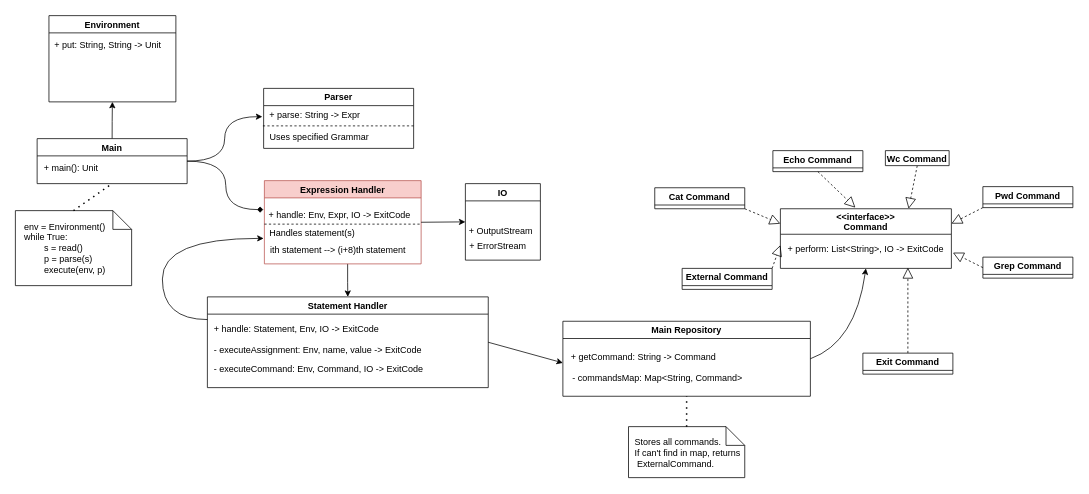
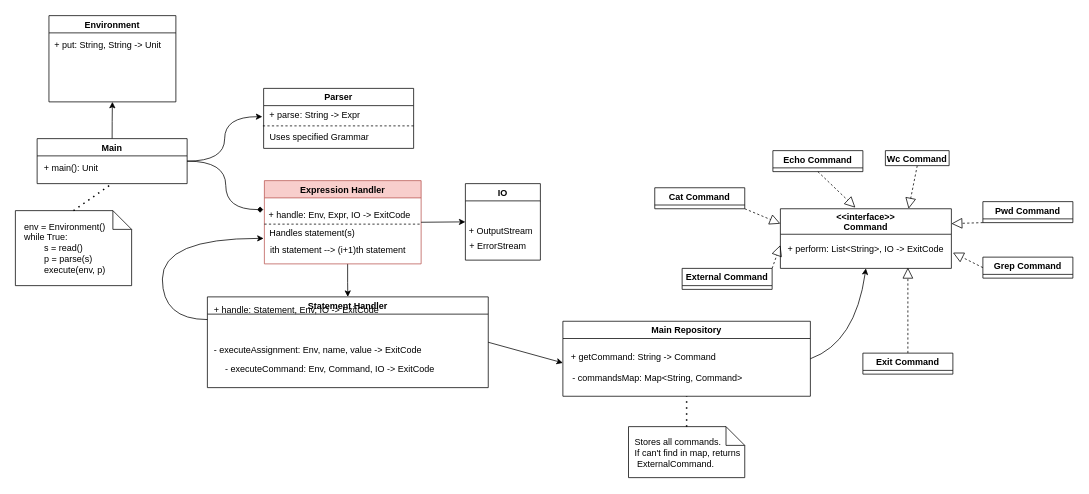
  <mxCell id="0" />
  <mxCell id="1" parent="0" />
  <mxCell id="2" style="edgeStyle=orthogonalEdgeStyle;orthogonalLoop=1;jettySize=auto;html=1;entryX=0.002;entryY=0.587;entryDx=0;entryDy=0;entryPerimeter=0;curved=1;" parent="1" source="5" target="12" edge="1"><mxGeometry relative="1" as="geometry" /></mxCell>
  <mxCell id="3" style="edgeStyle=orthogonalEdgeStyle;curved=1;orthogonalLoop=1;jettySize=auto;html=1;entryX=-0.007;entryY=0.348;entryDx=0;entryDy=0;entryPerimeter=0;endArrow=diamond;" parent="1" source="5" target="14" edge="1"><mxGeometry relative="1" as="geometry" /></mxCell>
  <mxCell id="4" style="edgeStyle=orthogonalEdgeStyle;curved=1;orthogonalLoop=1;jettySize=auto;html=1;entryX=0.5;entryY=1;entryDx=0;entryDy=0;" parent="1" source="5" target="23" edge="1"><mxGeometry relative="1" as="geometry" /></mxCell>
  <mxCell id="5" value="Main" style="swimlane;" parent="1" vertex="1"><mxGeometry x="49" y="184" width="200" height="60" as="geometry" /></mxCell>
  <mxCell id="6" value="+ main(): Unit" style="text;html=1;align=center;verticalAlign=middle;resizable=0;points=[];autosize=1;strokeColor=none;fillColor=none;" parent="5" vertex="1"><mxGeometry y="30" width="90" height="20" as="geometry" /></mxCell>
  <mxCell id="7" value="" style="group" parent="1" vertex="1" connectable="0"><mxGeometry x="350" y="117" width="201" height="80" as="geometry" /></mxCell>
  <mxCell id="8" value="Parser" style="swimlane;" parent="7" vertex="1"><mxGeometry x="1" width="200" height="80" as="geometry" /></mxCell>
  <mxCell id="9" value="" style="endArrow=none;dashed=1;html=1;rounded=0;" parent="8" edge="1"><mxGeometry width="50" height="50" relative="1" as="geometry"><mxPoint x="-1" y="50" as="sourcePoint" /><mxPoint x="200" y="50" as="targetPoint" /></mxGeometry></mxCell>
  <mxCell id="10" value="Uses specified Grammar" style="text;html=1;align=center;verticalAlign=middle;resizable=0;points=[];autosize=1;strokeColor=none;fillColor=none;" parent="8" vertex="1"><mxGeometry x="-1" y="55" width="150" height="20" as="geometry" /></mxCell>
  <mxCell id="11" value="" style="group" parent="7" vertex="1" connectable="0"><mxGeometry y="26" width="135" height="49" as="geometry" /></mxCell>
  <mxCell id="12" value="+ parse: String -&amp;gt; Expr" style="text;html=1;align=center;verticalAlign=middle;resizable=0;points=[];autosize=1;strokeColor=none;fillColor=none;" parent="11" vertex="1"><mxGeometry x="-1" width="140" height="20" as="geometry" /></mxCell>
  <mxCell id="13" value="" style="edgeStyle=orthogonalEdgeStyle;rounded=0;orthogonalLoop=1;jettySize=auto;html=1;entryX=0.5;entryY=0;entryDx=0;entryDy=0;" edge="1" parent="1" source="14" target="18"><mxGeometry relative="1" as="geometry"><Array as="points"><mxPoint x="463" y="376" /><mxPoint x="463" y="376" /></Array></mxGeometry></mxCell>
  <mxCell id="14" value="Expression Handler" style="swimlane;fillColor=#f8cecc;strokeColor=#b85450;" parent="1" vertex="1"><mxGeometry x="352" y="240" width="209" height="111" as="geometry"><mxRectangle x="450" y="283" width="150" height="23" as="alternateBounds" /></mxGeometry></mxCell>
  <mxCell id="15" value="Handles statement(s)" style="text;html=1;align=left;verticalAlign=middle;resizable=0;points=[];autosize=1;strokeColor=none;fillColor=none;" parent="14" vertex="1"><mxGeometry x="5" y="60" width="130" height="20" as="geometry" /></mxCell>
- <mxCell id="16" value="ith statement --&amp;gt; (i+8)th statement" style="text;html=1;align=left;verticalAlign=middle;resizable=0;points=[];autosize=1;" parent="14" vertex="1"><mxGeometry x="6" y="83" width="200" height="20" as="geometry" /></mxCell>
+ <mxCell id="16" value="ith statement --&amp;gt; (i+1)th statement" style="text;html=1;align=left;verticalAlign=middle;resizable=0;points=[];autosize=1;" parent="14" vertex="1"><mxGeometry x="6" y="83" width="200" height="20" as="geometry" /></mxCell>
  <mxCell id="17" value="" style="endArrow=none;dashed=1;html=1;rounded=0;" edge="1" parent="14"><mxGeometry width="50" height="50" relative="1" as="geometry"><mxPoint y="58" as="sourcePoint" /><mxPoint x="208" y="58" as="targetPoint" /></mxGeometry></mxCell>
  <mxCell id="18" value="Statement Handler" style="swimlane;" parent="1" vertex="1"><mxGeometry x="276" y="395" width="374.5" height="121" as="geometry" /></mxCell>
  <mxCell id="19" value="- executeAssignment: Env, name, value -&amp;gt; ExitCode" style="text;html=1;align=left;verticalAlign=middle;resizable=0;points=[];autosize=1;strokeColor=none;fillColor=none;" parent="18" vertex="1"><mxGeometry x="7" y="61" width="290" height="20" as="geometry" /></mxCell>
- <mxCell id="20" value="+ handle:&amp;nbsp;&lt;span style=&quot;text-align: center&quot;&gt;Statement, Env&lt;/span&gt;&lt;span style=&quot;text-align: center&quot;&gt;, IO -&amp;gt; ExitCode&lt;br&gt;&lt;/span&gt;" style="text;html=1;align=left;verticalAlign=middle;resizable=0;points=[];autosize=1;strokeColor=none;fillColor=none;" parent="18" vertex="1"><mxGeometry x="7" y="33" width="240" height="20" as="geometry" /></mxCell>
- <mxCell id="21" value="&lt;div style=&quot;text-align: left&quot;&gt;&lt;span&gt;- executeCommand: Env, Command, IO -&amp;gt; ExitCode&lt;/span&gt;&lt;/div&gt;" style="text;html=1;align=center;verticalAlign=middle;resizable=0;points=[];autosize=1;strokeColor=none;fillColor=none;" parent="18" vertex="1"><mxGeometry x="3" y="87" width="290" height="20" as="geometry" /></mxCell>
+ <mxCell id="20" value="+ handle:&amp;nbsp;&lt;span style=&quot;text-align: center&quot;&gt;Statement, Env&lt;/span&gt;&lt;span style=&quot;text-align: center&quot;&gt;, IO -&amp;gt; ExitCode&lt;br&gt;&lt;/span&gt;" style="text;html=1;align=left;verticalAlign=middle;resizable=0;points=[];autosize=1;strokeColor=none;fillColor=none;" parent="18" vertex="1"><mxGeometry x="7" y="8" width="240" height="20" as="geometry" /></mxCell>
+ <mxCell id="21" value="&lt;div style=&quot;text-align: left&quot;&gt;&lt;span&gt;- executeCommand: Env, Command, IO -&amp;gt; ExitCode&lt;/span&gt;&lt;/div&gt;" style="text;html=1;align=center;verticalAlign=middle;resizable=0;points=[];autosize=1;strokeColor=none;fillColor=none;" parent="18" vertex="1"><mxGeometry x="18" y="87" width="290" height="20" as="geometry" /></mxCell>
  <mxCell id="22" value="" style="group" parent="1" vertex="1" connectable="0"><mxGeometry x="64" y="20" width="170" height="115" as="geometry" /></mxCell>
  <mxCell id="23" value="Environment" style="swimlane;" parent="22" vertex="1"><mxGeometry x="0.745" width="169.255" height="115.0" as="geometry" /></mxCell>
  <mxCell id="24" value="+ put: String, String -&amp;gt; Unit" style="text;html=1;align=center;verticalAlign=middle;resizable=0;points=[];autosize=1;strokeColor=none;fillColor=none;" parent="23" vertex="1"><mxGeometry x="-1.741" y="29.998" width="160" height="20" as="geometry" /></mxCell>
  <mxCell id="25" style="edgeStyle=orthogonalEdgeStyle;curved=1;orthogonalLoop=1;jettySize=auto;html=1;exitX=0;exitY=0.25;exitDx=0;exitDy=0;" parent="1" edge="1" source="18"><mxGeometry relative="1" as="geometry"><mxPoint x="351" y="317" as="targetPoint" /><mxPoint x="281" y="426" as="sourcePoint" /><Array as="points"><mxPoint x="276" y="426" /><mxPoint x="216" y="426" /><mxPoint x="216" y="317" /></Array></mxGeometry></mxCell>
  <mxCell id="26" value="+ handle:&amp;nbsp;Env,&amp;nbsp;Expr, IO -&amp;gt; ExitCode" style="text;html=1;align=center;verticalAlign=middle;resizable=0;points=[];autosize=1;strokeColor=none;fillColor=none;" parent="1" vertex="1"><mxGeometry x="352" y="276" width="200" height="20" as="geometry" /></mxCell>
  <mxCell id="27" value="" style="endArrow=classic;html=1;rounded=0;exitX=1;exitY=0.5;exitDx=0;exitDy=0;" parent="1" source="18" edge="1"><mxGeometry width="50" height="50" relative="1" as="geometry"><mxPoint x="720" y="516" as="sourcePoint" /><mxPoint x="750" y="483" as="targetPoint" /></mxGeometry></mxCell>
  <mxCell id="28" value="IO" style="swimlane;" parent="1" vertex="1"><mxGeometry x="620" y="244" width="100" height="102" as="geometry" /></mxCell>
  <mxCell id="29" value="+ OutputStream" style="text;html=1;align=center;verticalAlign=middle;resizable=0;points=[];autosize=1;strokeColor=none;fillColor=none;" parent="28" vertex="1"><mxGeometry x="-3" y="52.5" width="100" height="20" as="geometry" /></mxCell>
  <mxCell id="30" value="+ ErrorStream" style="text;html=1;align=center;verticalAlign=middle;resizable=0;points=[];autosize=1;strokeColor=none;fillColor=none;" vertex="1" parent="28"><mxGeometry x="-2" y="73.5" width="90" height="20" as="geometry" /></mxCell>
  <mxCell id="31" value="" style="endArrow=classic;html=1;rounded=0;exitX=1;exitY=0.5;exitDx=0;exitDy=0;entryX=0;entryY=0.5;entryDx=0;entryDy=0;" parent="1" source="14" target="28" edge="1"><mxGeometry width="50" height="50" relative="1" as="geometry"><mxPoint x="560" y="316" as="sourcePoint" /><mxPoint x="620" y="256" as="targetPoint" /></mxGeometry></mxCell>
  <mxCell id="32" value="&lt;&lt;interface&gt;&gt;&#10;Command" style="swimlane;startSize=34;" parent="1" vertex="1"><mxGeometry x="1040" y="277.5" width="228" height="79.5" as="geometry" /></mxCell>
  <mxCell id="33" value="+ perform:&lt;span&gt;&amp;nbsp;List&amp;lt;String&amp;gt;, IO -&amp;gt; ExitCode&lt;/span&gt;" style="text;html=1;align=left;verticalAlign=middle;resizable=0;points=[];autosize=1;strokeColor=none;fillColor=none;" parent="32" vertex="1"><mxGeometry x="8" y="44.5" width="220" height="20" as="geometry" /></mxCell>
  <mxCell id="34" value="" style="group" parent="32" vertex="1" connectable="0"><mxGeometry x="-290" y="150" width="369" height="110" as="geometry" /></mxCell>
  <mxCell id="35" value="Main Repository" style="swimlane;" parent="34" vertex="1"><mxGeometry width="330" height="100" as="geometry" /></mxCell>
  <mxCell id="36" value="+ getCommand: String -&amp;gt; Command" style="text;html=1;align=left;verticalAlign=middle;resizable=0;points=[];autosize=1;strokeColor=none;fillColor=none;" parent="35" vertex="1"><mxGeometry x="9" y="37.498" width="210" height="20" as="geometry" /></mxCell>
  <mxCell id="37" value="- commandsMap: Map&amp;lt;String, Command&amp;gt;" style="text;html=1;align=left;verticalAlign=middle;resizable=0;points=[];autosize=1;strokeColor=none;fillColor=none;" parent="35" vertex="1"><mxGeometry x="11" y="65.503" width="240" height="20" as="geometry" /></mxCell>
  <mxCell id="38" value="" style="endArrow=classic;html=1;exitX=1;exitY=0.5;exitDx=0;exitDy=0;curved=1;entryX=0.5;entryY=1;entryDx=0;entryDy=0;" parent="32" source="35" target="32" edge="1"><mxGeometry width="50" height="50" relative="1" as="geometry"><mxPoint x="-90" y="199.5" as="sourcePoint" /><mxPoint x="100" y="149.5" as="targetPoint" /><Array as="points"><mxPoint x="100" y="178.5" /></Array></mxGeometry></mxCell>
  <mxCell id="39" value="Grep Command" style="swimlane;" vertex="1" parent="1"><mxGeometry x="1310" y="342" width="120" height="28" as="geometry" /></mxCell>
  <mxCell id="40" value="" style="endArrow=block;dashed=1;endFill=0;endSize=12;html=1;rounded=0;exitX=0.5;exitY=1;exitDx=0;exitDy=0;" edge="1" parent="1" source="56"><mxGeometry width="160" relative="1" as="geometry"><mxPoint x="1081" y="227" as="sourcePoint" /><mxPoint x="1140" y="276" as="targetPoint" /></mxGeometry></mxCell>
  <mxCell id="41" value="" style="endArrow=block;dashed=1;endFill=0;endSize=12;html=1;rounded=0;entryX=0.75;entryY=0;entryDx=0;entryDy=0;exitX=0.5;exitY=1;exitDx=0;exitDy=0;" edge="1" parent="1" source="55" target="32"><mxGeometry width="160" relative="1" as="geometry"><mxPoint x="1231" y="227" as="sourcePoint" /><mxPoint x="1290" y="276" as="targetPoint" /></mxGeometry></mxCell>
  <mxCell id="42" value="" style="endArrow=block;dashed=1;endFill=0;endSize=12;html=1;rounded=0;entryX=1;entryY=0.25;entryDx=0;entryDy=0;exitX=0;exitY=1;exitDx=0;exitDy=0;" edge="1" parent="1" source="54" target="32"><mxGeometry width="160" relative="1" as="geometry"><mxPoint x="1330" y="245.5" as="sourcePoint" /><mxPoint x="1304" y="296" as="targetPoint" /></mxGeometry></mxCell>
  <mxCell id="43" value="" style="endArrow=block;dashed=1;endFill=0;endSize=12;html=1;rounded=0;exitX=0;exitY=0.5;exitDx=0;exitDy=0;" edge="1" parent="1" source="39"><mxGeometry width="160" relative="1" as="geometry"><mxPoint x="1330" y="272.06" as="sourcePoint" /><mxPoint x="1270" y="336" as="targetPoint" /></mxGeometry></mxCell>
  <mxCell id="44" value="" style="endArrow=block;dashed=1;endFill=0;endSize=12;html=1;rounded=0;exitX=0.5;exitY=0;exitDx=0;exitDy=0;" edge="1" parent="1" source="53"><mxGeometry width="160" relative="1" as="geometry"><mxPoint x="1250" y="400" as="sourcePoint" /><mxPoint x="1210" y="356" as="targetPoint" /></mxGeometry></mxCell>
  <mxCell id="45" value="" style="endArrow=block;dashed=1;endFill=0;endSize=12;html=1;rounded=0;entryX=0;entryY=0.25;entryDx=0;entryDy=0;exitX=1;exitY=1;exitDx=0;exitDy=0;" edge="1" parent="1" source="57" target="32"><mxGeometry width="160" relative="1" as="geometry"><mxPoint x="990" y="247" as="sourcePoint" /><mxPoint x="1048" y="305" as="targetPoint" /></mxGeometry></mxCell>
  <mxCell id="46" value="" style="endArrow=block;dashed=1;endFill=0;endSize=12;html=1;rounded=0;exitX=1;exitY=0;exitDx=0;exitDy=0;" edge="1" parent="1" source="58"><mxGeometry width="160" relative="1" as="geometry"><mxPoint x="980" y="296" as="sourcePoint" /><mxPoint x="1040" y="326" as="targetPoint" /></mxGeometry></mxCell>
  <mxCell id="47" value="" style="shape=note2;boundedLbl=1;whiteSpace=wrap;html=1;size=25;verticalAlign=top;align=center;strokeColor=default;" vertex="1" parent="1"><mxGeometry x="837.5" y="568" width="155" height="68" as="geometry" /></mxCell>
  <mxCell id="48" value="" style="endArrow=none;dashed=1;html=1;dashPattern=1 3;strokeWidth=2;rounded=0;entryX=0.5;entryY=1;entryDx=0;entryDy=0;exitX=0.5;exitY=0;exitDx=0;exitDy=0;exitPerimeter=0;" edge="1" parent="1" source="47" target="35"><mxGeometry width="50" height="50" relative="1" as="geometry"><mxPoint x="630" y="686" as="sourcePoint" /><mxPoint x="680" y="636" as="targetPoint" /></mxGeometry></mxCell>
  <mxCell id="49" value="" style="shape=note2;boundedLbl=1;whiteSpace=wrap;html=1;size=25;verticalAlign=top;align=center;strokeColor=default;" vertex="1" parent="1"><mxGeometry x="20" y="280" width="155" height="100" as="geometry" /></mxCell>
  <mxCell id="50" value="env = Environment()&lt;br&gt;while True:&lt;br&gt;&lt;div&gt;&lt;span style=&quot;white-space: pre&quot;&gt;&#09;&lt;/span&gt;&lt;span&gt;s = read()&lt;/span&gt;&lt;/div&gt;&lt;span style=&quot;white-space: pre&quot;&gt;&#09;&lt;/span&gt;p = parse(s)&lt;br&gt;&lt;span style=&quot;white-space: pre&quot;&gt;&#09;&lt;/span&gt;execute(env, p)" style="text;html=1;align=left;verticalAlign=middle;resizable=0;points=[];autosize=1;strokeColor=none;fillColor=none;" parent="1" vertex="1"><mxGeometry x="30" y="290" width="120" height="80" as="geometry" /></mxCell>
  <mxCell id="51" value="&lt;span&gt;Stores all commands.&lt;br&gt;If can't find in map, returns&lt;br&gt;&amp;nbsp;ExternalCommand.&lt;/span&gt;" style="text;html=1;align=left;verticalAlign=middle;resizable=0;points=[];autosize=1;strokeColor=none;fillColor=none;" vertex="1" parent="1"><mxGeometry x="844" y="578" width="160" height="50" as="geometry" /></mxCell>
  <mxCell id="52" value="" style="endArrow=none;dashed=1;html=1;dashPattern=1 3;strokeWidth=2;rounded=0;exitX=0.5;exitY=0;exitDx=0;exitDy=0;exitPerimeter=0;entryX=0.5;entryY=1;entryDx=0;entryDy=0;" edge="1" parent="1" source="49" target="5"><mxGeometry width="50" height="50" relative="1" as="geometry"><mxPoint x="148.66" y="286" as="sourcePoint" /><mxPoint x="120" y="256" as="targetPoint" /></mxGeometry></mxCell>
  <mxCell id="53" value="Exit Command" style="swimlane;" vertex="1" parent="1"><mxGeometry x="1150" y="470" width="120" height="28" as="geometry" /></mxCell>
- <mxCell id="54" value="Pwd Command" style="swimlane;" vertex="1" parent="1"><mxGeometry x="1310" y="248" width="120" height="28" as="geometry" /></mxCell>
+ <mxCell id="54" value="Pwd Command" style="swimlane;" vertex="1" parent="1"><mxGeometry x="1310" y="268" width="120" height="28" as="geometry" /></mxCell>
  <mxCell id="55" value="Wc Command" style="swimlane;" vertex="1" parent="1"><mxGeometry x="1180" y="200" width="85" height="20" as="geometry" /></mxCell>
  <mxCell id="56" value="Echo Command" style="swimlane;" vertex="1" parent="1"><mxGeometry x="1030" y="200" width="120" height="28" as="geometry" /></mxCell>
  <mxCell id="57" value="Cat Command" style="swimlane;" vertex="1" parent="1"><mxGeometry x="872.5" y="249.5" width="120" height="28" as="geometry" /></mxCell>
  <mxCell id="58" value="External Command" style="swimlane;" vertex="1" parent="1"><mxGeometry x="909" y="357" width="120" height="28" as="geometry" /></mxCell>
